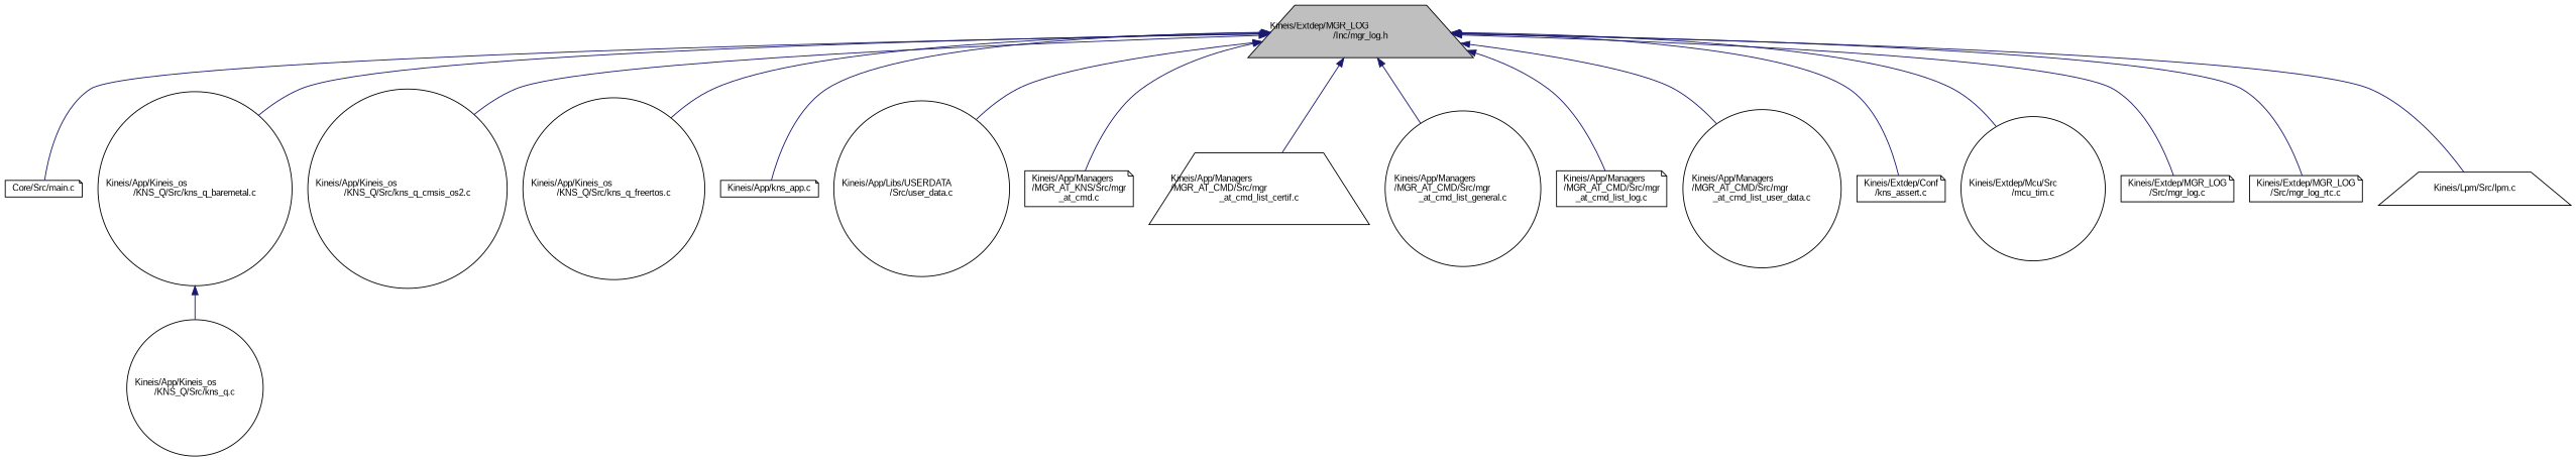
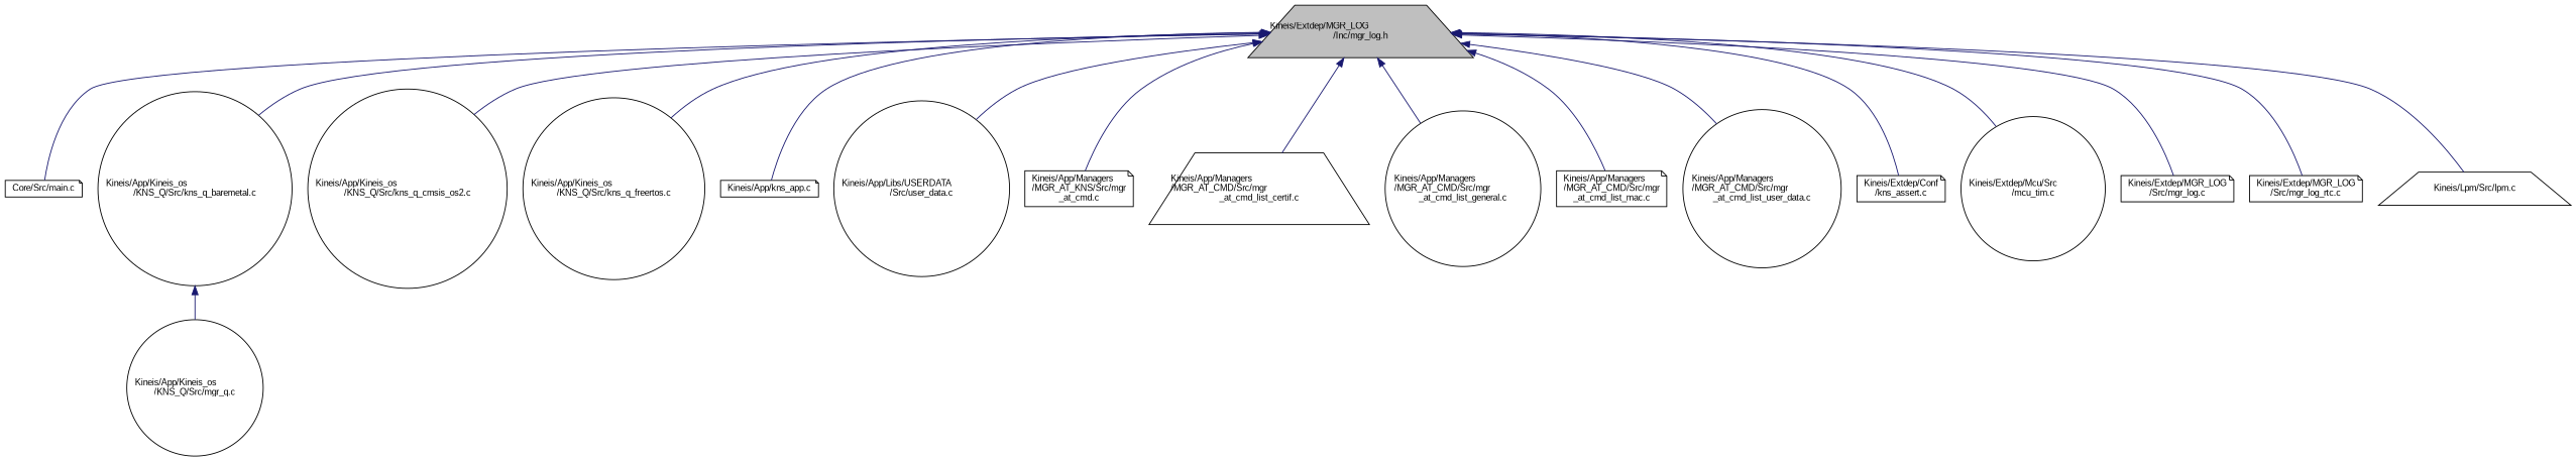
  digraph {
    fontname="Liberation Sans"
    node [color=black fillcolor=white fontname="Liberation Sans" fontsize=10 shape=circle style=filled]
    edge [color=midnightblue dir=back fontname="Liberation Sans" fontsize=10 labelfontname=Helvetica labelfontsize=10 style=solid]
    n1 [fillcolor=grey75 fontcolor=black height=0.2 label="Kineis/Extdep/MGR_LOG\l/Inc/mgr_log.h" shape=trapezium width=0.4]
    n2 [height=0.2 label="Core/Src/main.c" shape=note width=0.4]
    n3 [height=0.2 label="Kineis/App/Kineis_os\l/KNS_Q/Src/kns_q_baremetal.c" width=0.4]
    n4 [height=0.2 label="Kineis/App/Kineis_os\l/KNS_Q/Src/kns_q_cmsis_os2.c" width=0.4]
    n5 [height=0.2 label="Kineis/App/Kineis_os\l/KNS_Q/Src/kns_q_freertos.c" width=0.4]
    n6 [height=0.2 label="Kineis/App/kns_app.c" shape=note width=0.4]
    n7 [height=0.2 label="Kineis/App/Libs/USERDATA\l/Src/user_data.c" width=0.4]
    n8 [height=0.2 label="Kineis/App/Managers\l/MGR_AT_KNS/Src/mgr\l_at_cmd.c" shape=note width=0.4]
    n9 [height=0.2 label="Kineis/App/Managers\l/MGR_AT_CMD/Src/mgr\l_at_cmd_list_certif.c" shape=trapezium width=0.4]
    n10 [height=0.2 label="Kineis/App/Managers\l/MGR_AT_CMD/Src/mgr\l_at_cmd_list_general.c" width=0.4]
-   n11 [height=0.2 label="Kineis/App/Managers\l/MGR_AT_CMD/Src/mgr\l_at_cmd_list_log.c" shape=note width=0.4]
+   n11 [height=0.2 label="Kineis/App/Managers\l/MGR_AT_CMD/Src/mgr\l_at_cmd_list_mac.c" shape=note width=0.4]
    n12 [height=0.2 label="Kineis/App/Managers\l/MGR_AT_CMD/Src/mgr\l_at_cmd_list_user_data.c" width=0.4]
    n13 [height=0.2 label="Kineis/Extdep/Conf\l/kns_assert.c" shape=note width=0.4]
    n14 [height=0.2 label="Kineis/Extdep/Mcu/Src\l/mcu_tim.c" width=0.4]
    n15 [height=0.2 label="Kineis/Extdep/MGR_LOG\l/Src/mgr_log.c" shape=note width=0.4]
    n16 [height=0.2 label="Kineis/Extdep/MGR_LOG\l/Src/mgr_log_rtc.c" shape=note width=0.4]
    n17 [height=0.2 label="Kineis/Lpm/Src/lpm.c" shape=trapezium width=0.4]
-   n18 [height=0.2 label="Kineis/App/Kineis_os\l/KNS_Q/Src/kns_q.c" width=0.4]
+   n18 [height=0.2 label="Kineis/App/Kineis_os\l/KNS_Q/Src/mgr_q.c" width=0.4]
    n1 -> n2
    n1 -> n3
    n1 -> n4
    n1 -> n5
    n1 -> n6
    n1 -> n7
    n1 -> n8
    n1 -> n9
    n1 -> n10
    n1 -> n11
    n1 -> n12
    n1 -> n13
    n1 -> n14
    n1 -> n15
    n1 -> n16
    n1 -> n17
    n3 -> n18
  }
